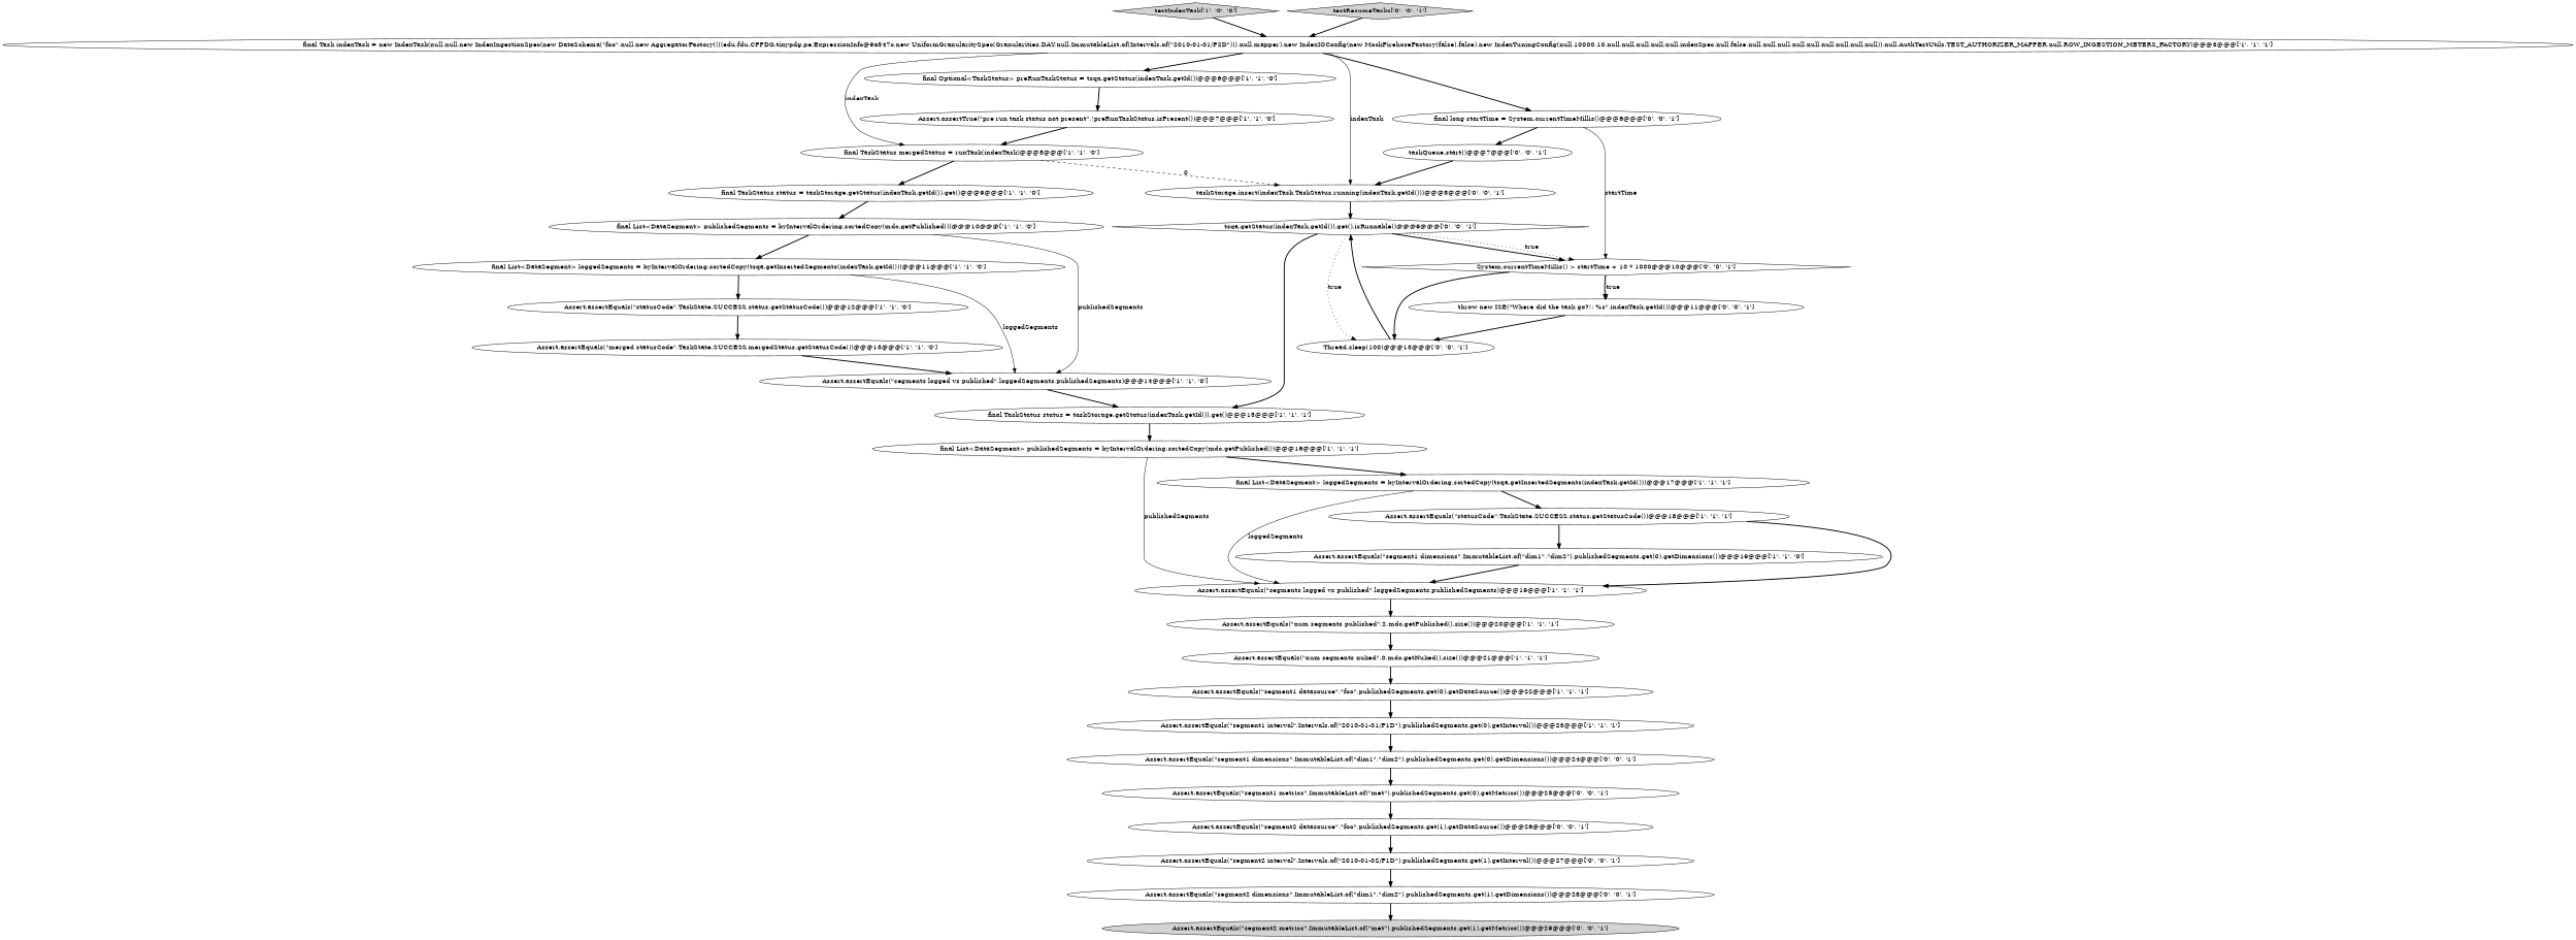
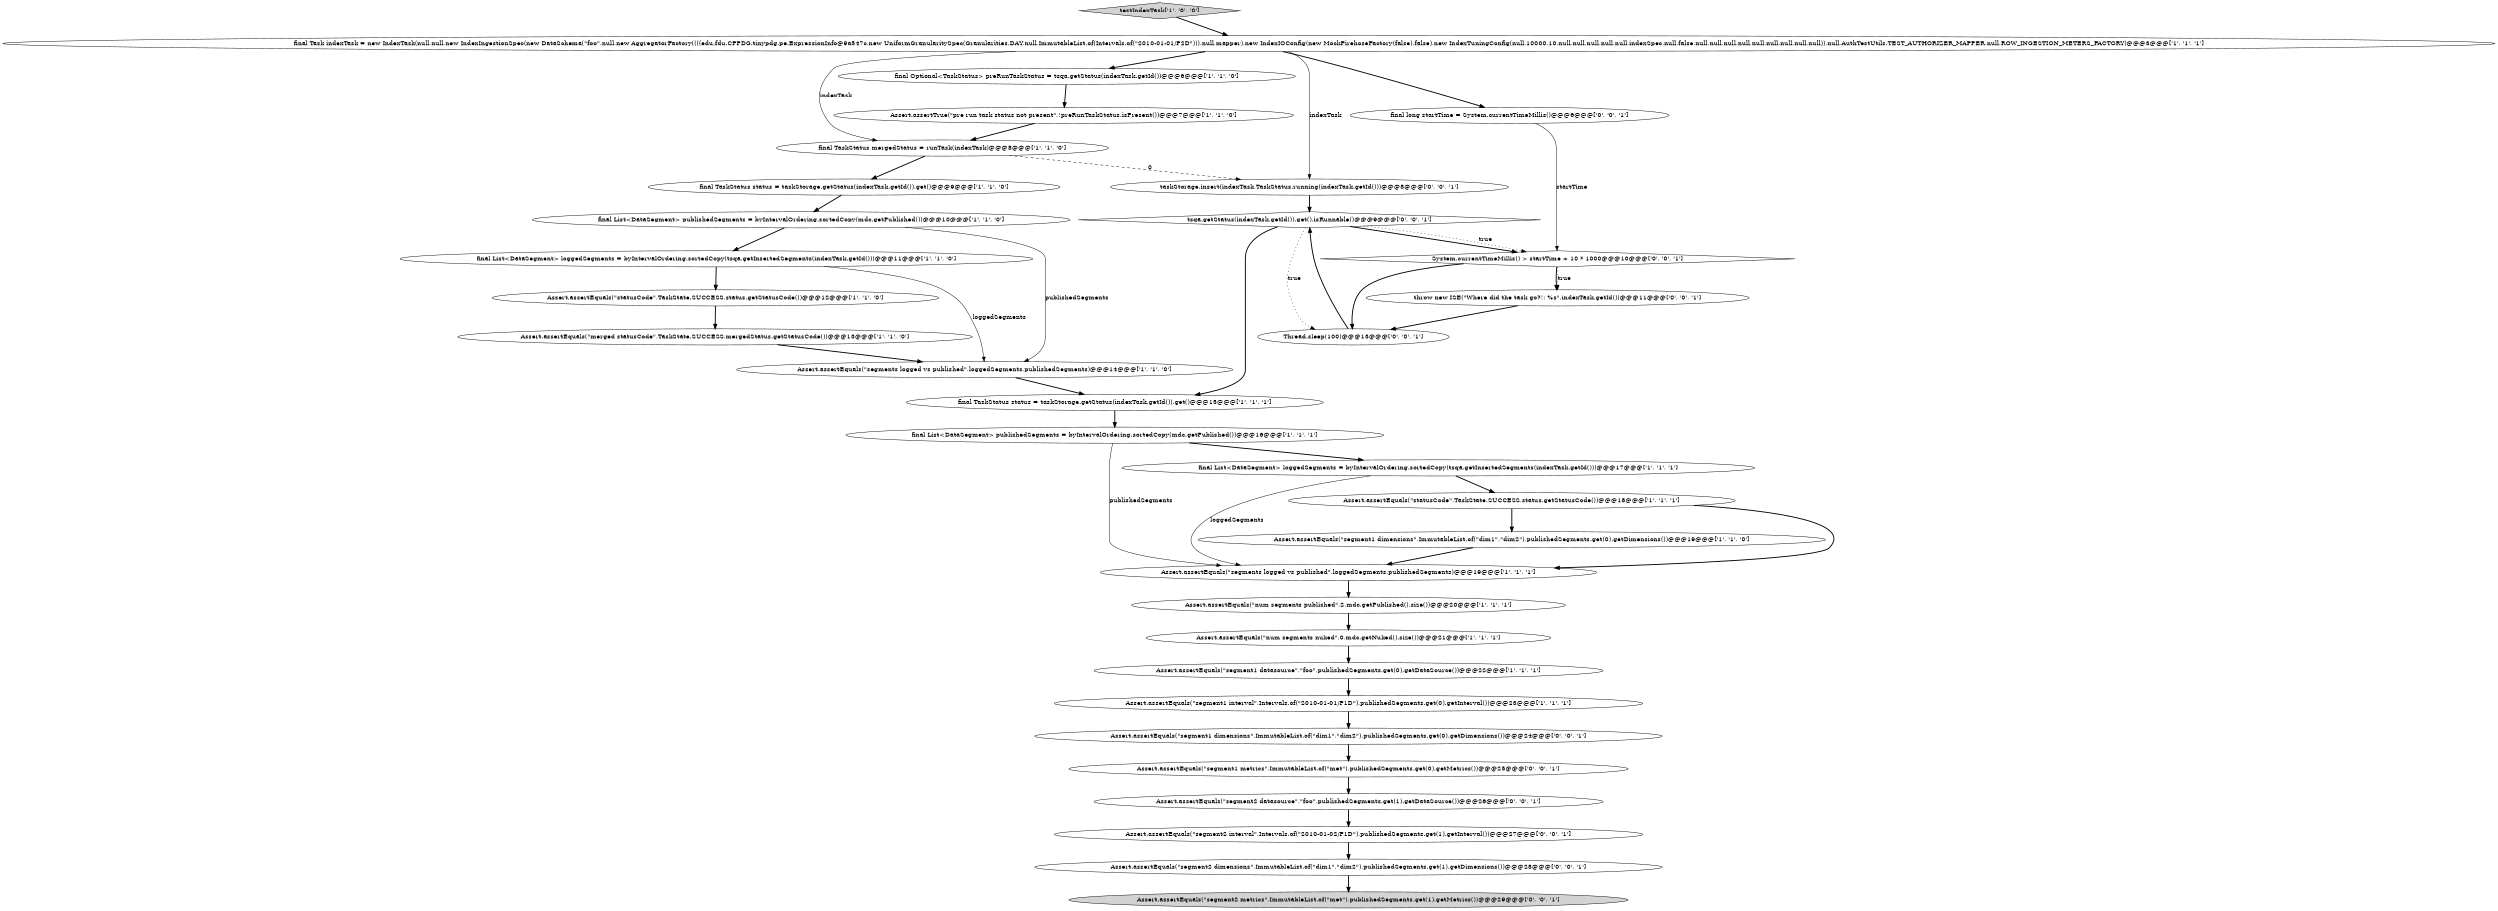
  digraph {
    node [fillcolor=white shape=ellipse style=filled]
    edge [style=bold]
    n1 [label="final List<DataSegment> publishedSegments = byIntervalOrdering.sortedCopy(mdc.getPublished())@@@16@@@['1', '1', '1']"]
    n2 [label="Assert.assertEquals(\"segments logged vs published\",loggedSegments,publishedSegments)@@@19@@@['1', '1', '1']"]
    n3 [label="final List<DataSegment> loggedSegments = byIntervalOrdering.sortedCopy(tsqa.getInsertedSegments(indexTask.getId()))@@@17@@@['1', '1', '1']"]
    n4 [label="Assert.assertEquals(\"num segments published\",2,mdc.getPublished().size())@@@20@@@['1', '1', '1']"]
    n5 [label="Assert.assertEquals(\"statusCode\",TaskState.SUCCESS,status.getStatusCode())@@@18@@@['1', '1', '1']"]
    n6 [fillcolor=lightgray label="Assert.assertEquals(\"segment2 metrics\",ImmutableList.of(\"met\"),publishedSegments.get(1).getMetrics())@@@29@@@['0', '0', '1']"]
    n7 [label="final Task indexTask = new IndexTask(null,null,new IndexIngestionSpec(new DataSchema(\"foo\",null,new AggregatorFactory((((edu.fdu.CPPDG.tinypdg.pe.ExpressionInfo@9a547c,new UniformGranularitySpec(Granularities.DAY,null,ImmutableList.of(Intervals.of(\"2010-01-01/P2D\"))),null,mapper),new IndexIOConfig(new MockFirehoseFactory(false),false),new IndexTuningConfig(null,10000,10,null,null,null,null,null,indexSpec,null,false,null,null,null,null,null,null,null,null,null)),null,AuthTestUtils.TEST_AUTHORIZER_MAPPER,null,ROW_INGESTION_METERS_FACTORY)@@@3@@@['1', '1', '1']"]
    n8 [label="final long startTime = System.currentTimeMillis()@@@6@@@['0', '0', '1']"]
    n9 [label="final TaskStatus mergedStatus = runTask(indexTask)@@@8@@@['1', '1', '0']"]
    n10 [label="final Optional<TaskStatus> preRunTaskStatus = tsqa.getStatus(indexTask.getId())@@@6@@@['1', '1', '0']"]
    n11 [label="taskStorage.insert(indexTask,TaskStatus.running(indexTask.getId()))@@@8@@@['0', '0', '1']"]
    n12 [label="System.currentTimeMillis() > startTime + 10 * 1000@@@10@@@['0', '0', '1']" shape=diamond]
-   n13 [label="taskQueue.start()@@@7@@@['0', '0', '1']"]
    n14 [label="final TaskStatus status = taskStorage.getStatus(indexTask.getId()).get()@@@9@@@['1', '1', '0']"]
    n15 [label="Assert.assertTrue(\"pre run task status not present\",!preRunTaskStatus.isPresent())@@@7@@@['1', '1', '0']"]
    n16 [label="tsqa.getStatus(indexTask.getId()).get().isRunnable()@@@9@@@['0', '0', '1']" shape=diamond]
    n17 [fillcolor=lightgray label="testIndexTask['1', '0', '0']" shape=diamond]
    n18 [label="Thread.sleep(100)@@@13@@@['0', '0', '1']"]
    n19 [label="final TaskStatus status = taskStorage.getStatus(indexTask.getId()).get()@@@15@@@['1', '1', '1']"]
    n20 [label="Assert.assertEquals(\"segments logged vs published\",loggedSegments,publishedSegments)@@@14@@@['1', '1', '0']"]
    n21 [label="Assert.assertEquals(\"segment2 dimensions\",ImmutableList.of(\"dim1\",\"dim2\"),publishedSegments.get(1).getDimensions())@@@28@@@['0', '0', '1']"]
    n22 [label="throw new ISE(\"Where did the task go?!: %s\",indexTask.getId())@@@11@@@['0', '0', '1']"]
    n23 [label="Assert.assertEquals(\"segment1 dimensions\",ImmutableList.of(\"dim1\",\"dim2\"),publishedSegments.get(0).getDimensions())@@@24@@@['0', '0', '1']"]
    n24 [label="Assert.assertEquals(\"segment1 metrics\",ImmutableList.of(\"met\"),publishedSegments.get(0).getMetrics())@@@25@@@['0', '0', '1']"]
    n25 [label="Assert.assertEquals(\"segment2 datasource\",\"foo\",publishedSegments.get(1).getDataSource())@@@26@@@['0', '0', '1']"]
    n26 [label="Assert.assertEquals(\"segment1 datasource\",\"foo\",publishedSegments.get(0).getDataSource())@@@22@@@['1', '1', '1']"]
    n27 [label="Assert.assertEquals(\"segment1 interval\",Intervals.of(\"2010-01-01/P1D\"),publishedSegments.get(0).getInterval())@@@23@@@['1', '1', '1']"]
    n28 [label="final List<DataSegment> publishedSegments = byIntervalOrdering.sortedCopy(mdc.getPublished())@@@10@@@['1', '1', '0']"]
    n29 [label="final List<DataSegment> loggedSegments = byIntervalOrdering.sortedCopy(tsqa.getInsertedSegments(indexTask.getId()))@@@11@@@['1', '1', '0']"]
    n30 [label="Assert.assertEquals(\"merged statusCode\",TaskState.SUCCESS,mergedStatus.getStatusCode())@@@13@@@['1', '1', '0']"]
    n31 [label="Assert.assertEquals(\"num segments nuked\",0,mdc.getNuked().size())@@@21@@@['1', '1', '1']"]
    n32 [label="Assert.assertEquals(\"segment1 dimensions\",ImmutableList.of(\"dim1\",\"dim2\"),publishedSegments.get(0).getDimensions())@@@19@@@['1', '1', '0']"]
-   n33 [fillcolor=lightgray label="testResumeTasks['0', '0', '1']" shape=diamond]
    n34 [label="Assert.assertEquals(\"statusCode\",TaskState.SUCCESS,status.getStatusCode())@@@12@@@['1', '1', '0']"]
    n35 [label="Assert.assertEquals(\"segment2 interval\",Intervals.of(\"2010-01-02/P1D\"),publishedSegments.get(1).getInterval())@@@27@@@['0', '0', '1']"]
    n1 -> n2 [label=publishedSegments style=solid]
    n1 -> n3
    n2 -> n4
    n3 -> n2 [label=loggedSegments style=solid]
    n3 -> n5
    n4 -> n31
    n5 -> n2
    n5 -> n32
    n7 -> n8
    n7 -> n9 [label=indexTask style=solid]
    n7 -> n10
    n7 -> n11 [label=indexTask style=solid]
    n8 -> n12 [label=startTime style=solid]
-   n8 -> n13
    n9 -> n11 [label=0 style=dashed]
    n9 -> n14
    n10 -> n15
    n11 -> n16
    n12 -> n18
    n12 -> n22
    n12 -> n22 [label=true style=dotted]
-   n13 -> n11
    n14 -> n28
    n15 -> n9
    n16 -> n12
    n16 -> n12 [label=true style=dotted]
    n16 -> n18 [label=true style=dotted]
    n16 -> n19
    n17 -> n7
    n18 -> n16
    n19 -> n1
    n20 -> n19
    n21 -> n6
    n22 -> n18
    n23 -> n24
    n24 -> n25
    n25 -> n35
    n26 -> n27
    n27 -> n23
    n28 -> n20 [label=publishedSegments style=solid]
    n28 -> n29
    n29 -> n20 [label=loggedSegments style=solid]
    n29 -> n34
    n30 -> n20
    n31 -> n26
    n32 -> n2
-   n33 -> n7
    n34 -> n30
    n35 -> n21
  }
